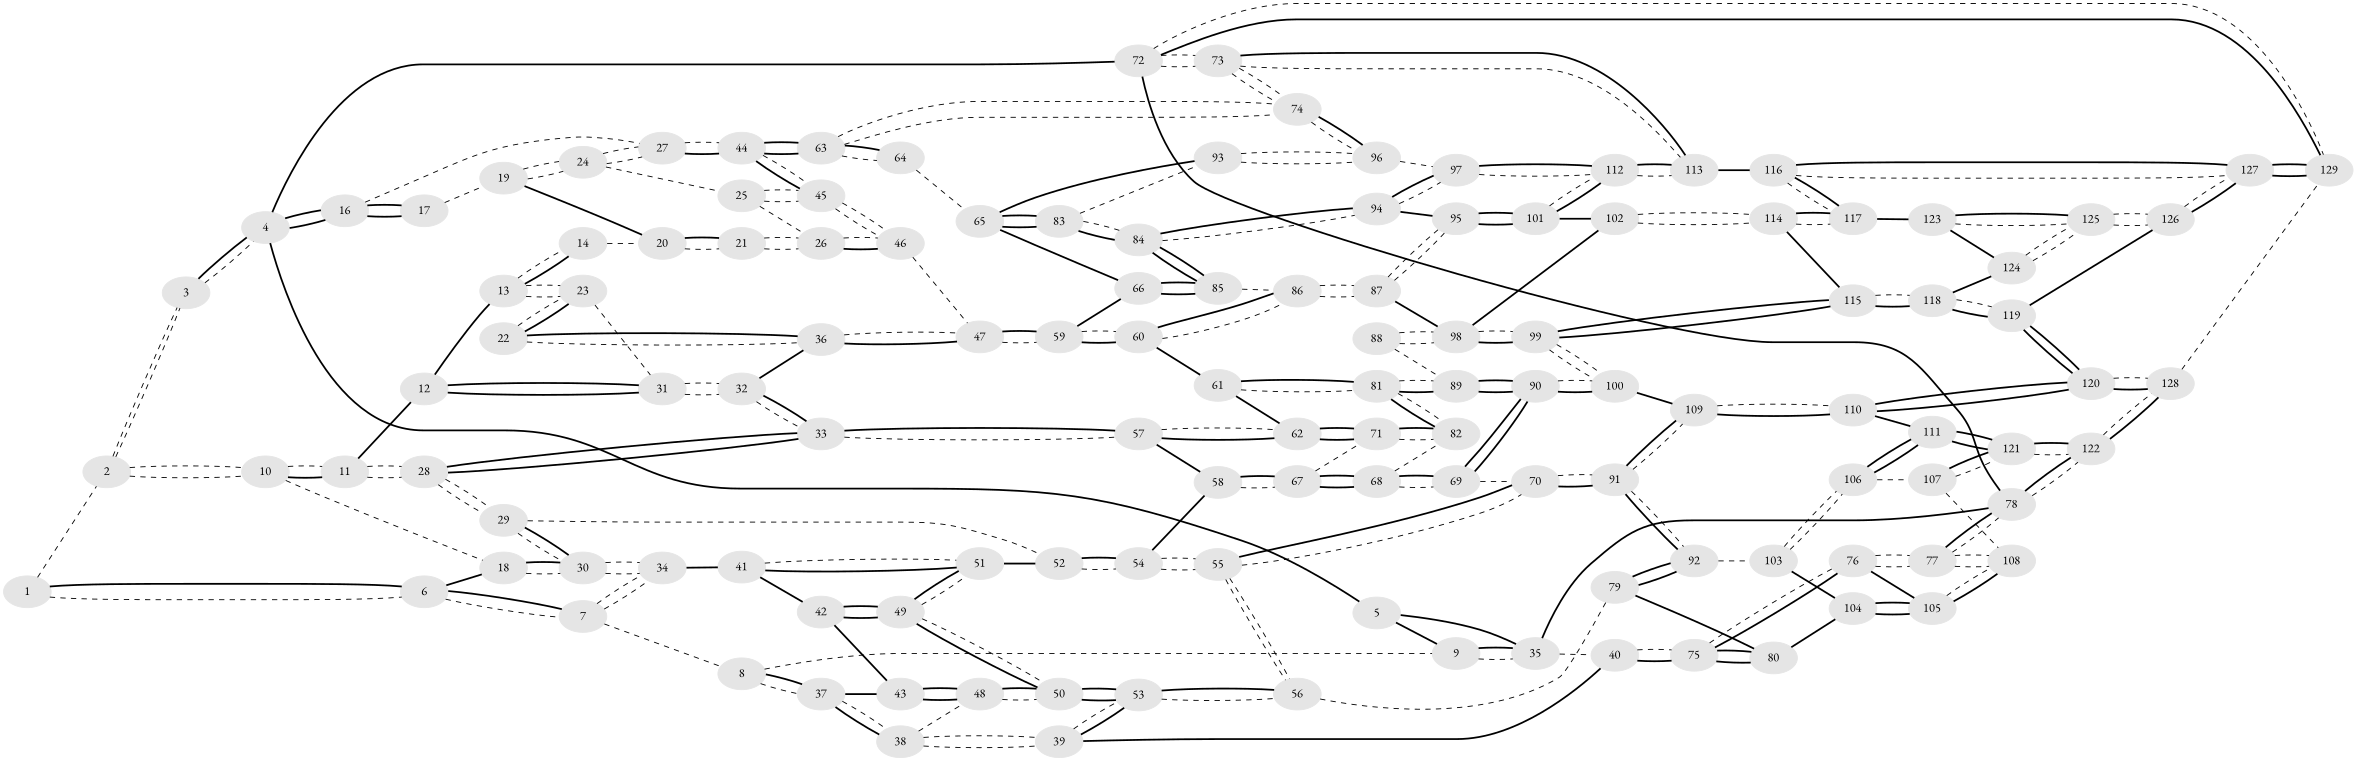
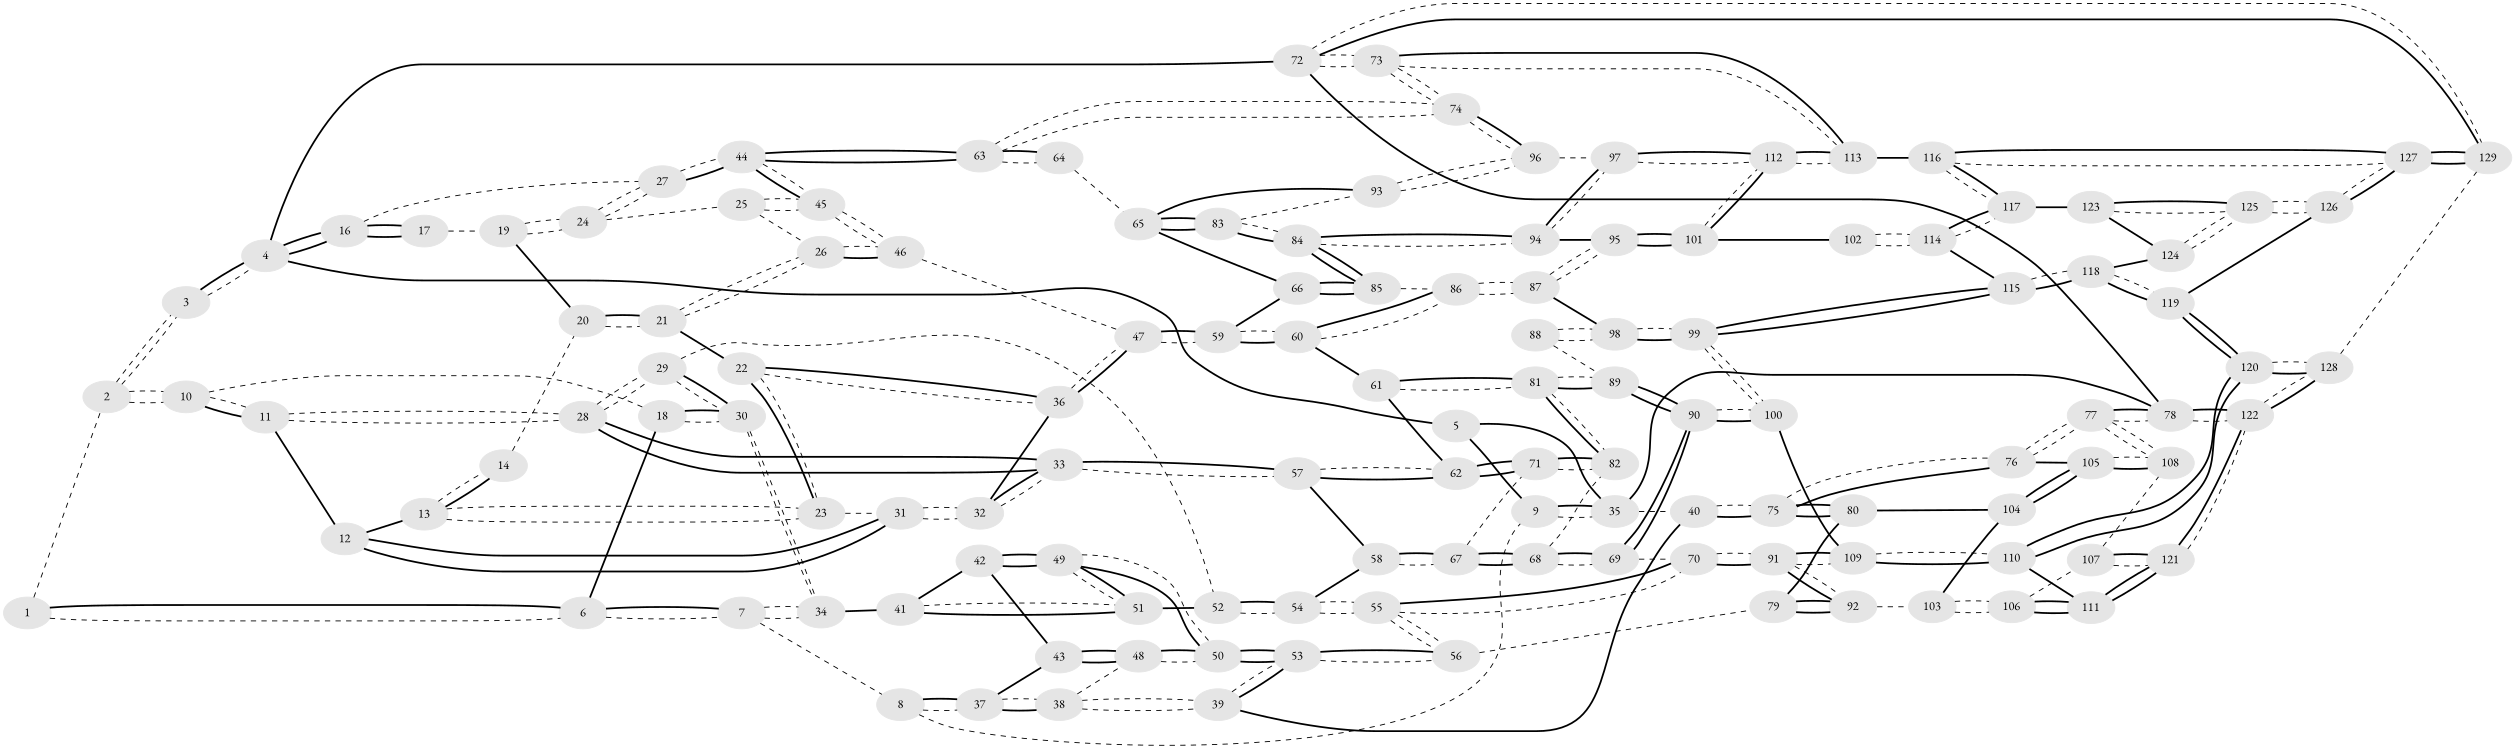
  graph {
    fontname="EB Garamond"
    rankdir=LR
    node [color=gray90 fontname="EB Garamond" style=filled]
    edge [fontname="EB Garamond" style=bold]
    1
    2
    6
    3
    10
    7
    18
    4
    11
    5
    16
    72
    9
    35
    17
    27
    78
    73
    129
    40
    8
    34
    30
    37
    41
    38
    43
    12
    28
    13
    31
    29
    33
    14
    23
    32
    20
    21
    19
    44
    24
    25
    22
    26
    36
    46
    47
    45
    63
    52
    57
    54
    58
    62
    42
    51
    75
    122
    59
    39
    48
    53
    50
    56
    76
    80
    49
    64
    74
    60
    66
    55
    79
    70
    67
    91
    92
    71
    68
    61
    86
    85
    81
    87
    82
    89
    65
    96
    93
    83
    84
    69
    90
    100
    109
    113
    116
    97
    77
    105
    104
    108
    128
    103
    94
    95
    98
    88
    101
    99
    102
    110
    106
    112
    115
    114
    118
    117
    107
    111
    121
    120
    127
    123
    119
    124
    125
    126
    1 -- 2 [style=dashed]
    1 -- 6 [style=dashed]
    1 -- 6
    2 -- 3 [style=dashed]
    2 -- 3 [style=dashed]
    2 -- 10 [style=dashed]
    2 -- 10 [style=dashed]
    6 -- 7 [style=dashed]
    6 -- 7
    6 -- 18
    3 -- 4 [style=dashed]
    3 -- 4
    10 -- 18 [style=dashed]
    10 -- 11
    10 -- 11 [style=dashed]
    7 -- 8 [style=dashed]
    7 -- 34 [style=dashed]
    7 -- 34 [style=dashed]
    18 -- 30 [style=dashed]
    18 -- 30
    4 -- 5
    4 -- 16
    4 -- 16
    4 -- 72
    11 -- 12
    11 -- 28 [style=dashed]
    11 -- 28 [style=dashed]
    5 -- 9
    5 -- 35
    16 -- 17
    16 -- 17
    16 -- 27 [style=dashed]
    72 -- 78
    72 -- 73 [style=dashed]
    72 -- 73 [style=dashed]
    72 -- 129
    72 -- 129 [style=dashed]
    9 -- 35 [style=dashed]
    9 -- 35
    35 -- 78
    35 -- 40 [style=dashed]
    17 -- 19 [style=dashed]
    27 -- 44
    27 -- 44 [style=dashed]
    78 -- 122 [style=dashed]
    78 -- 122
    73 -- 74 [style=dashed]
    73 -- 74 [style=dashed]
    73 -- 113 [style=dashed]
    73 -- 113
    40 -- 75
    40 -- 75 [style=dashed]
    8 -- 9 [style=dashed]
    8 -- 37 [style=dashed]
    8 -- 37
    34 -- 41
    30 -- 34 [style=dashed]
    30 -- 34 [style=dashed]
    37 -- 38
    37 -- 38 [style=dashed]
    37 -- 43
    41 -- 42
    41 -- 51
    41 -- 51 [style=dashed]
    38 -- 39 [style=dashed]
    38 -- 39 [style=dashed]
    38 -- 48 [style=dashed]
    43 -- 48
    43 -- 48
    12 -- 13
    12 -- 31
    12 -- 31
    28 -- 29 [style=dashed]
    28 -- 29 [style=dashed]
    28 -- 33
    28 -- 33
    13 -- 14
    13 -- 14 [style=dashed]
    13 -- 23 [style=dashed]
    13 -- 23 [style=dashed]
    31 -- 32 [style=dashed]
    31 -- 32 [style=dashed]
    29 -- 30 [style=dashed]
    29 -- 30
    29 -- 52 [style=dashed]
    33 -- 57 [style=dashed]
    33 -- 57
    14 -- 20 [style=dashed]
    23 -- 31 [style=dashed]
    32 -- 33 [style=dashed]
    32 -- 33
    32 -- 36
    20 -- 21 [style=dashed]
    20 -- 21
+   21 -- 22
    21 -- 26 [style=dashed]
    21 -- 26 [style=dashed]
    19 -- 20
    19 -- 24 [style=dashed]
    19 -- 24 [style=dashed]
    44 -- 45
    44 -- 45 [style=dashed]
    44 -- 63
    44 -- 63
    24 -- 27 [style=dashed]
    24 -- 27 [style=dashed]
    24 -- 25 [style=dashed]
    25 -- 26 [style=dashed]
    25 -- 45 [style=dashed]
    25 -- 45 [style=dashed]
    22 -- 23
    22 -- 23 [style=dashed]
    22 -- 36 [style=dashed]
    22 -- 36
    26 -- 46
    26 -- 46 [style=dashed]
    36 -- 47
    36 -- 47 [style=dashed]
    46 -- 47 [style=dashed]
    47 -- 59 [style=dashed]
    47 -- 59
    45 -- 46 [style=dashed]
    45 -- 46 [style=dashed]
    63 -- 64 [style=dashed]
    63 -- 64
    63 -- 74 [style=dashed]
    63 -- 74 [style=dashed]
    52 -- 54 [style=dashed]
    52 -- 54
    57 -- 58
    57 -- 62
    57 -- 62 [style=dashed]
    54 -- 58
    54 -- 55 [style=dashed]
    54 -- 55 [style=dashed]
    58 -- 67 [style=dashed]
    58 -- 67
    62 -- 71
    62 -- 71
    42 -- 43
    42 -- 49
    42 -- 49
    51 -- 52
    75 -- 76
    75 -- 76 [style=dashed]
    75 -- 80
    75 -- 80
    122 -- 128
    122 -- 128 [style=dashed]
    59 -- 60
    59 -- 60 [style=dashed]
    59 -- 66
    39 -- 40
    39 -- 53
    39 -- 53 [style=dashed]
    48 -- 50 [style=dashed]
    48 -- 50
    53 -- 56 [style=dashed]
    53 -- 56
    50 -- 53
    50 -- 53
    56 -- 79 [style=dashed]
    76 -- 77 [style=dashed]
    76 -- 77 [style=dashed]
    76 -- 105
    80 -- 104
    49 -- 51 [style=dashed]
    49 -- 51
    49 -- 50
    49 -- 50 [style=dashed]
    64 -- 65 [style=dashed]
    74 -- 96 [style=dashed]
    74 -- 96
    60 -- 61
    60 -- 86 [style=dashed]
    60 -- 86
    66 -- 85
    66 -- 85
    55 -- 56 [style=dashed]
    55 -- 56 [style=dashed]
    55 -- 70 [style=dashed]
    55 -- 70
    79 -- 80
    79 -- 92
    79 -- 92
    70 -- 91
    70 -- 91 [style=dashed]
    67 -- 71 [style=dashed]
    67 -- 68
    67 -- 68
    91 -- 92
    91 -- 92 [style=dashed]
    91 -- 109 [style=dashed]
    91 -- 109
    92 -- 103 [style=dashed]
    71 -- 82 [style=dashed]
    71 -- 82
    68 -- 82 [style=dashed]
    68 -- 69 [style=dashed]
    68 -- 69
    61 -- 62
    61 -- 81 [style=dashed]
    61 -- 81
    86 -- 87 [style=dashed]
    86 -- 87 [style=dashed]
    85 -- 86 [style=dashed]
    81 -- 82
    81 -- 82 [style=dashed]
    81 -- 89
    81 -- 89 [style=dashed]
    87 -- 95 [style=dashed]
    87 -- 95 [style=dashed]
    87 -- 98
    89 -- 90
    89 -- 90
    65 -- 66
    65 -- 93
    65 -- 83
    65 -- 83
    96 -- 97 [style=dashed]
    93 -- 96 [style=dashed]
    93 -- 96 [style=dashed]
    83 -- 93 [style=dashed]
    83 -- 84
    83 -- 84 [style=dashed]
    84 -- 85
    84 -- 85
    84 -- 94 [style=dashed]
    84 -- 94
    69 -- 70 [style=dashed]
    69 -- 90
    69 -- 90
    90 -- 100
    90 -- 100 [style=dashed]
    100 -- 109
    109 -- 110
    109 -- 110 [style=dashed]
    113 -- 116
    116 -- 117 [style=dashed]
    116 -- 117
    116 -- 127 [style=dashed]
    116 -- 127
    97 -- 112 [style=dashed]
    97 -- 112
    77 -- 78 [style=dashed]
    77 -- 78
    77 -- 108 [style=dashed]
    77 -- 108 [style=dashed]
    105 -- 108
    105 -- 108 [style=dashed]
    104 -- 105
    104 -- 105
    128 -- 129 [style=dashed]
    103 -- 104
    103 -- 106 [style=dashed]
    103 -- 106 [style=dashed]
    94 -- 97 [style=dashed]
    94 -- 97
    94 -- 95
    95 -- 101
    95 -- 101
    98 -- 99
    98 -- 99 [style=dashed]
-   98 -- 102
    88 -- 89 [style=dashed]
    88 -- 98 [style=dashed]
    88 -- 98 [style=dashed]
    101 -- 102
    101 -- 112
    101 -- 112 [style=dashed]
    99 -- 100 [style=dashed]
    99 -- 100 [style=dashed]
    99 -- 115
    99 -- 115
    102 -- 114 [style=dashed]
    102 -- 114 [style=dashed]
    110 -- 111
    110 -- 120
    110 -- 120
    106 -- 107 [style=dashed]
    106 -- 111
    106 -- 111
    112 -- 113 [style=dashed]
    112 -- 113
    115 -- 118
    115 -- 118 [style=dashed]
    114 -- 115
    114 -- 117 [style=dashed]
    114 -- 117
    118 -- 119
    118 -- 119 [style=dashed]
    118 -- 124
    117 -- 123
    107 -- 108 [style=dashed]
    107 -- 121 [style=dashed]
    107 -- 121
    111 -- 121
    111 -- 121
    121 -- 122 [style=dashed]
    121 -- 122
    120 -- 128
    120 -- 128 [style=dashed]
    127 -- 129
    127 -- 129
    123 -- 124
    123 -- 125 [style=dashed]
    123 -- 125
    119 -- 120
    119 -- 120
    119 -- 126
    124 -- 125 [style=dashed]
    124 -- 125 [style=dashed]
    125 -- 126 [style=dashed]
    125 -- 126 [style=dashed]
    126 -- 127
    126 -- 127 [style=dashed]
  }
